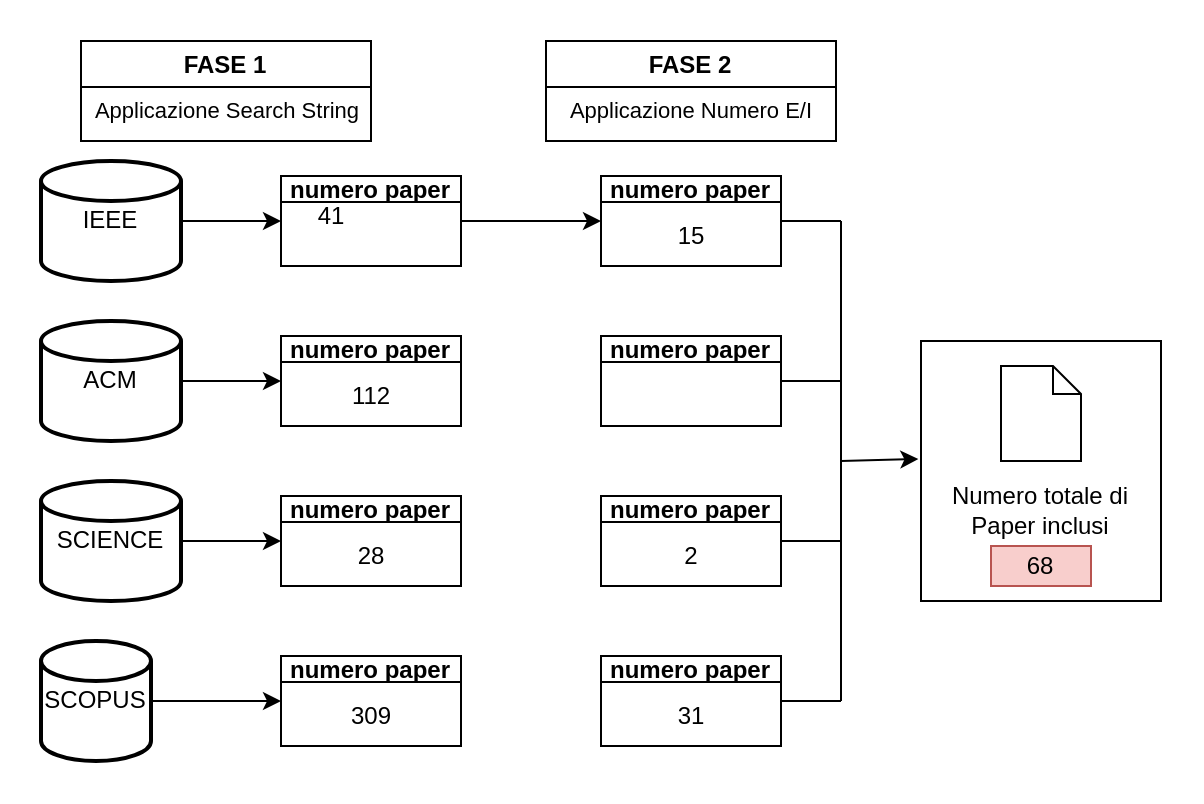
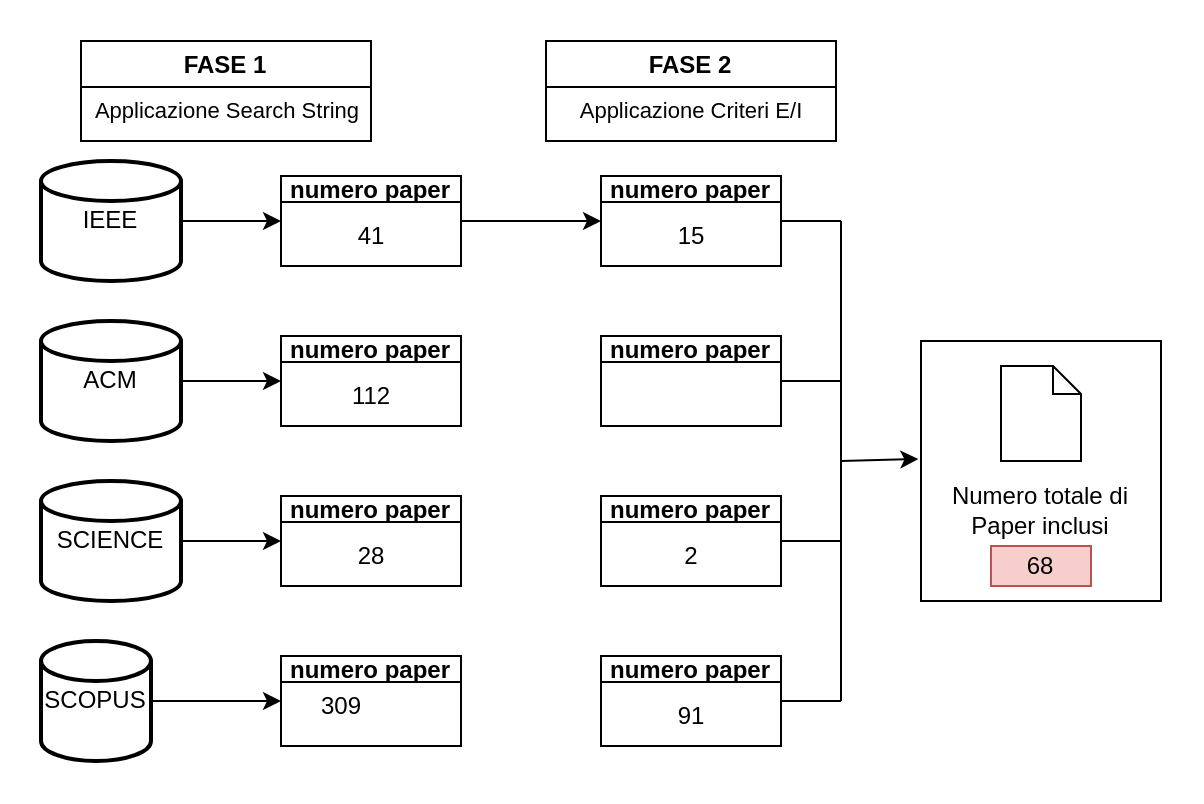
  <mxCell id="0" />
  <mxCell id="1" parent="0" />
  <mxCell id="2" style="edgeStyle=orthogonalEdgeStyle;rounded=0;orthogonalLoop=1;jettySize=auto;html=1;exitX=1;exitY=0.5;exitDx=0;exitDy=0;exitPerimeter=0;entryX=0;entryY=0.5;entryDx=0;entryDy=0;" edge="1" parent="1" source="3" target="11"><mxGeometry relative="1" as="geometry" /></mxCell>
  <mxCell id="3" value="IEEE" style="strokeWidth=2;html=1;shape=mxgraph.flowchart.database;whiteSpace=wrap;" vertex="1" parent="1"><mxGeometry x="20" y="80" width="70" height="60" as="geometry" /></mxCell>
  <mxCell id="4" style="edgeStyle=orthogonalEdgeStyle;rounded=0;orthogonalLoop=1;jettySize=auto;html=1;exitX=1;exitY=0.5;exitDx=0;exitDy=0;exitPerimeter=0;entryX=0;entryY=0.5;entryDx=0;entryDy=0;" edge="1" parent="1" source="5" target="15"><mxGeometry relative="1" as="geometry" /></mxCell>
  <mxCell id="5" value="ACM" style="strokeWidth=2;html=1;shape=mxgraph.flowchart.database;whiteSpace=wrap;" vertex="1" parent="1"><mxGeometry x="20" y="160" width="70" height="60" as="geometry" /></mxCell>
  <mxCell id="6" style="edgeStyle=orthogonalEdgeStyle;rounded=0;orthogonalLoop=1;jettySize=auto;html=1;exitX=1;exitY=0.5;exitDx=0;exitDy=0;exitPerimeter=0;entryX=0;entryY=0.5;entryDx=0;entryDy=0;" edge="1" parent="1" source="7" target="20"><mxGeometry relative="1" as="geometry" /></mxCell>
  <mxCell id="7" value="SCIENCE" style="strokeWidth=2;html=1;shape=mxgraph.flowchart.database;whiteSpace=wrap;" vertex="1" parent="1"><mxGeometry x="20" y="240" width="70" height="60" as="geometry" /></mxCell>
  <mxCell id="8" style="edgeStyle=orthogonalEdgeStyle;rounded=0;orthogonalLoop=1;jettySize=auto;html=1;exitX=1;exitY=0.5;exitDx=0;exitDy=0;exitPerimeter=0;entryX=0;entryY=0.5;entryDx=0;entryDy=0;" edge="1" parent="1" source="9" target="18"><mxGeometry relative="1" as="geometry" /></mxCell>
  <mxCell id="9" value="SCOPUS" style="strokeWidth=2;html=1;shape=mxgraph.flowchart.database;whiteSpace=wrap;" vertex="1" parent="1"><mxGeometry x="20" y="320" width="55" height="60" as="geometry" /></mxCell>
  <mxCell id="10" style="edgeStyle=orthogonalEdgeStyle;rounded=0;orthogonalLoop=1;jettySize=auto;html=1;exitX=1;exitY=0.5;exitDx=0;exitDy=0;entryX=0;entryY=0.5;entryDx=0;entryDy=0;" edge="1" parent="1" source="11" target="13"><mxGeometry relative="1" as="geometry"><Array as="points"><mxPoint x="270" y="110" /><mxPoint x="270" y="110" /></Array></mxGeometry></mxCell>
  <mxCell id="11" value="numero paper" style="swimlane;startSize=13;" vertex="1" parent="1"><mxGeometry x="140" y="87.5" width="90" height="45" as="geometry"><mxRectangle x="210" y="97.5" width="120" height="30" as="alternateBounds" /></mxGeometry></mxCell>
- <mxCell id="12" value="41" style="text;html=1;align=center;verticalAlign=middle;resizable=0;points=[];autosize=1;strokeColor=none;fillColor=none;" vertex="1" parent="11"><mxGeometry x="5" y="5" width="40" height="30" as="geometry" /></mxCell>
+ <mxCell id="12" value="41" style="text;html=1;align=center;verticalAlign=middle;resizable=0;points=[];autosize=1;strokeColor=none;fillColor=none;" vertex="1" parent="11"><mxGeometry x="25" y="15" width="40" height="30" as="geometry" /></mxCell>
  <mxCell id="13" value="numero paper" style="swimlane;startSize=13;" vertex="1" parent="1"><mxGeometry x="300" y="87.5" width="90" height="45" as="geometry" /></mxCell>
  <mxCell id="14" value="15" style="text;html=1;align=center;verticalAlign=middle;resizable=0;points=[];autosize=1;strokeColor=none;fillColor=none;" vertex="1" parent="13"><mxGeometry x="25" y="15" width="40" height="30" as="geometry" /></mxCell>
  <mxCell id="15" value="numero paper" style="swimlane;startSize=13;" vertex="1" parent="1"><mxGeometry x="140" y="167.5" width="90" height="45" as="geometry"><mxRectangle x="210" y="97.5" width="120" height="30" as="alternateBounds" /></mxGeometry></mxCell>
  <mxCell id="16" value="112" style="text;html=1;align=center;verticalAlign=middle;resizable=0;points=[];autosize=1;strokeColor=none;fillColor=none;" vertex="1" parent="15"><mxGeometry x="25" y="15" width="40" height="30" as="geometry" /></mxCell>
  <mxCell id="17" value="numero paper" style="swimlane;startSize=13;" vertex="1" parent="1"><mxGeometry x="300" y="167.5" width="90" height="45" as="geometry"><mxRectangle x="210" y="97.5" width="120" height="30" as="alternateBounds" /></mxGeometry></mxCell>
  <mxCell id="18" value="numero paper" style="swimlane;startSize=13;" vertex="1" parent="1"><mxGeometry x="140" y="327.5" width="90" height="45" as="geometry"><mxRectangle x="210" y="97.5" width="120" height="30" as="alternateBounds" /></mxGeometry></mxCell>
- <mxCell id="19" value="309" style="text;html=1;align=center;verticalAlign=middle;resizable=0;points=[];autosize=1;strokeColor=none;fillColor=none;" vertex="1" parent="18"><mxGeometry x="25" y="15" width="40" height="30" as="geometry" /></mxCell>
+ <mxCell id="19" value="309" style="text;html=1;align=center;verticalAlign=middle;resizable=0;points=[];autosize=1;strokeColor=none;fillColor=none;" vertex="1" parent="18"><mxGeometry x="10" y="10" width="40" height="30" as="geometry" /></mxCell>
  <mxCell id="20" value="numero paper" style="swimlane;startSize=13;" vertex="1" parent="1"><mxGeometry x="140" y="247.5" width="90" height="45" as="geometry"><mxRectangle x="210" y="97.5" width="120" height="30" as="alternateBounds" /></mxGeometry></mxCell>
  <mxCell id="21" value="28" style="text;html=1;align=center;verticalAlign=middle;resizable=0;points=[];autosize=1;strokeColor=none;fillColor=none;" vertex="1" parent="20"><mxGeometry x="25" y="15" width="40" height="30" as="geometry" /></mxCell>
  <mxCell id="22" value="numero paper" style="swimlane;startSize=13;" vertex="1" parent="1"><mxGeometry x="300" y="327.5" width="90" height="45" as="geometry"><mxRectangle x="210" y="97.5" width="120" height="30" as="alternateBounds" /></mxGeometry></mxCell>
- <mxCell id="23" value="31" style="text;html=1;align=center;verticalAlign=middle;resizable=0;points=[];autosize=1;strokeColor=none;fillColor=none;" vertex="1" parent="22"><mxGeometry x="25" y="15" width="40" height="30" as="geometry" /></mxCell>
+ <mxCell id="23" value="91" style="text;html=1;align=center;verticalAlign=middle;resizable=0;points=[];autosize=1;strokeColor=none;fillColor=none;" vertex="1" parent="22"><mxGeometry x="25" y="15" width="40" height="30" as="geometry" /></mxCell>
  <mxCell id="24" value="numero paper" style="swimlane;startSize=13;" vertex="1" parent="1"><mxGeometry x="300" y="247.5" width="90" height="45" as="geometry"><mxRectangle x="210" y="97.5" width="120" height="30" as="alternateBounds" /></mxGeometry></mxCell>
  <mxCell id="25" value="2" style="text;html=1;align=center;verticalAlign=middle;resizable=0;points=[];autosize=1;strokeColor=none;fillColor=none;" vertex="1" parent="24"><mxGeometry x="30" y="15" width="30" height="30" as="geometry" /></mxCell>
  <mxCell id="26" value="FASE 1" style="swimlane;" vertex="1" parent="1"><mxGeometry x="40" y="20" width="145" height="50" as="geometry" /></mxCell>
  <mxCell id="27" value="&lt;font style=&quot;font-size: 11px;&quot;&gt;Applicazione Search String&lt;/font&gt;" style="text;html=1;align=center;verticalAlign=middle;resizable=0;points=[];autosize=1;strokeColor=none;fillColor=none;" vertex="1" parent="26"><mxGeometry x="-7.5" y="20" width="160" height="30" as="geometry" /></mxCell>
  <mxCell id="28" value="FASE 2" style="swimlane;" vertex="1" parent="1"><mxGeometry x="272.5" y="20" width="145" height="50" as="geometry" /></mxCell>
- <mxCell id="29" value="&lt;span style=&quot;font-size: 11px;&quot;&gt;Applicazione Numero E/I&lt;/span&gt;" style="text;html=1;align=center;verticalAlign=middle;resizable=0;points=[];autosize=1;strokeColor=none;fillColor=none;" vertex="1" parent="28"><mxGeometry x="7.5" y="20" width="130" height="30" as="geometry" /></mxCell>
+ <mxCell id="29" value="&lt;span style=&quot;font-size: 11px;&quot;&gt;Applicazione Criteri E/I&lt;/span&gt;" style="text;html=1;align=center;verticalAlign=middle;resizable=0;points=[];autosize=1;strokeColor=none;fillColor=none;" vertex="1" parent="28"><mxGeometry x="7.5" y="20" width="130" height="30" as="geometry" /></mxCell>
  <mxCell id="30" value="" style="verticalLabelPosition=bottom;verticalAlign=top;html=1;shape=mxgraph.basic.rect;fillColor2=none;strokeWidth=1;size=20;indent=5;" vertex="1" parent="1"><mxGeometry x="460" y="170" width="120" height="130" as="geometry" /></mxCell>
  <mxCell id="31" value="Numero totale di Paper inclusi" style="text;html=1;align=center;verticalAlign=middle;whiteSpace=wrap;rounded=0;" vertex="1" parent="1"><mxGeometry x="465" y="240" width="110" height="30" as="geometry" /></mxCell>
  <mxCell id="32" value="" style="shape=note;size=14;whiteSpace=wrap;html=1;" vertex="1" parent="1"><mxGeometry x="500" y="182.5" width="40" height="47.5" as="geometry" /></mxCell>
  <mxCell id="33" value="" style="line;strokeWidth=1;rotatable=0;dashed=0;labelPosition=right;align=left;verticalAlign=middle;spacingTop=0;spacingLeft=6;points=[];portConstraint=eastwest;" vertex="1" parent="1"><mxGeometry x="390" y="185" width="30" height="10" as="geometry" /></mxCell>
  <mxCell id="34" value="" style="line;strokeWidth=1;rotatable=0;dashed=0;labelPosition=right;align=left;verticalAlign=middle;spacingTop=0;spacingLeft=6;points=[];portConstraint=eastwest;" vertex="1" parent="1"><mxGeometry x="390" y="265" width="30" height="10" as="geometry" /></mxCell>
  <mxCell id="35" value="" style="line;strokeWidth=1;rotatable=0;dashed=0;labelPosition=right;align=left;verticalAlign=middle;spacingTop=0;spacingLeft=6;points=[];portConstraint=eastwest;" vertex="1" parent="1"><mxGeometry x="390" y="345" width="30" height="10" as="geometry" /></mxCell>
  <mxCell id="36" value="" style="endArrow=none;html=1;rounded=0;" edge="1" parent="1"><mxGeometry width="50" height="50" relative="1" as="geometry"><mxPoint x="420" y="350" as="sourcePoint" /><mxPoint x="420" y="110" as="targetPoint" /></mxGeometry></mxCell>
  <mxCell id="37" value="" style="endArrow=none;html=1;rounded=0;entryX=1;entryY=0.5;entryDx=0;entryDy=0;" edge="1" parent="1" target="13"><mxGeometry width="50" height="50" relative="1" as="geometry"><mxPoint x="420" y="110" as="sourcePoint" /><mxPoint x="390" y="102" as="targetPoint" /></mxGeometry></mxCell>
  <mxCell id="38" value="" style="endArrow=classic;html=1;rounded=0;entryX=-0.011;entryY=0.454;entryDx=0;entryDy=0;entryPerimeter=0;" edge="1" parent="1" target="30"><mxGeometry width="50" height="50" relative="1" as="geometry"><mxPoint x="420" y="230" as="sourcePoint" /><mxPoint x="300" y="170" as="targetPoint" /></mxGeometry></mxCell>
  <mxCell id="39" value="68" style="text;html=1;align=center;verticalAlign=middle;whiteSpace=wrap;rounded=0;fillColor=#f8cecc;strokeColor=#b85450;" vertex="1" parent="1"><mxGeometry x="495" y="272.5" width="50" height="20" as="geometry" /></mxCell>
